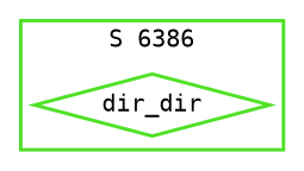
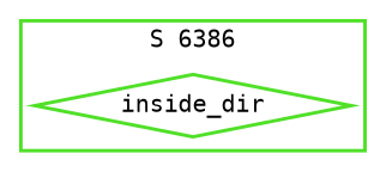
  digraph {
    fontname="DejaVu Sans Mono"
-   n1 [color="#50E028" label=dir_dir shape=diamond style=bold fontname="DejaVu Sans Mono"]
+   n1 [color="#50E028" label=inside_dir shape=diamond style=bold fontname="DejaVu Sans Mono"]
    subgraph cluster_1 {
      color="#50E028"
      label="S 6386"
      style=bold
      n1
    }
  }
